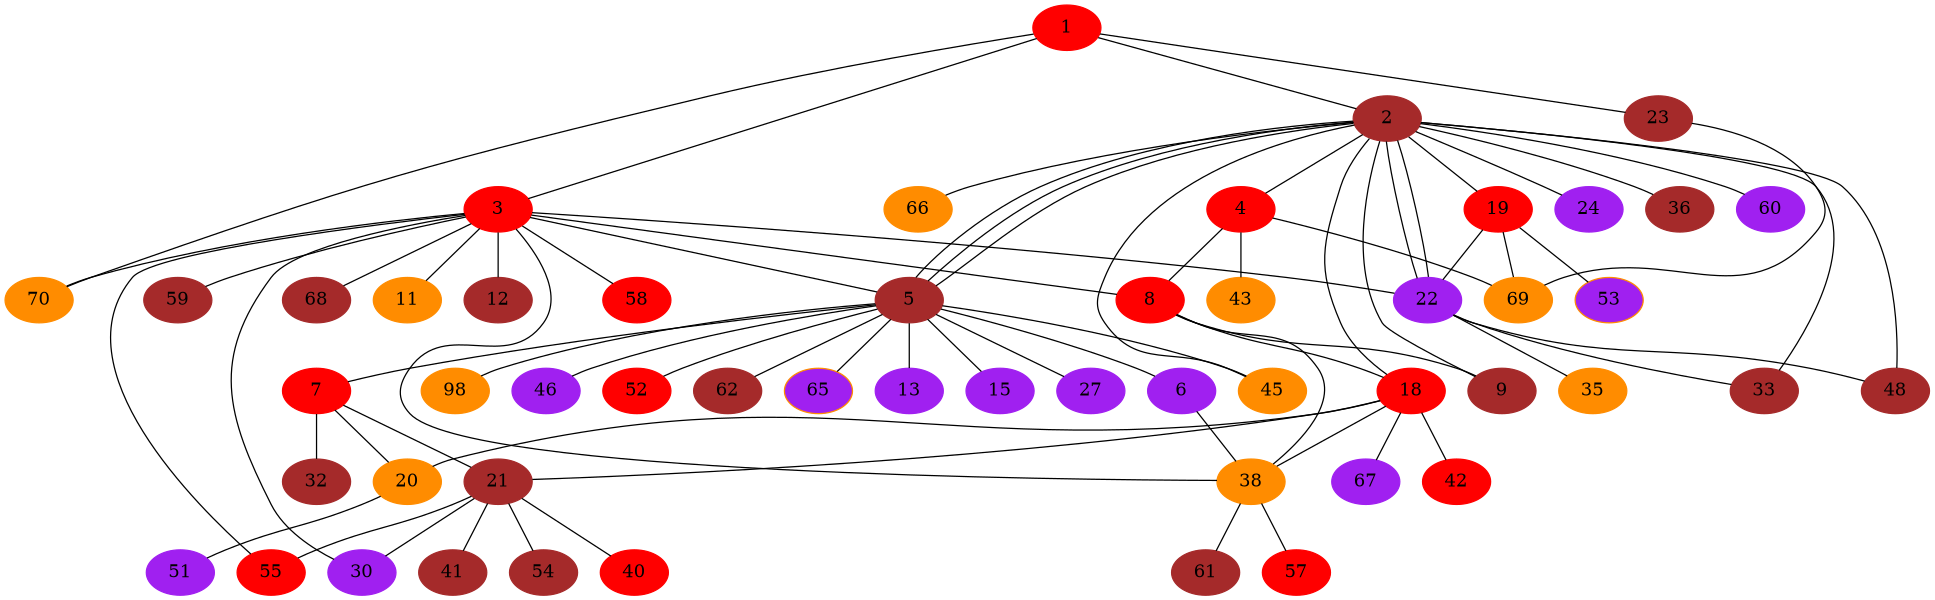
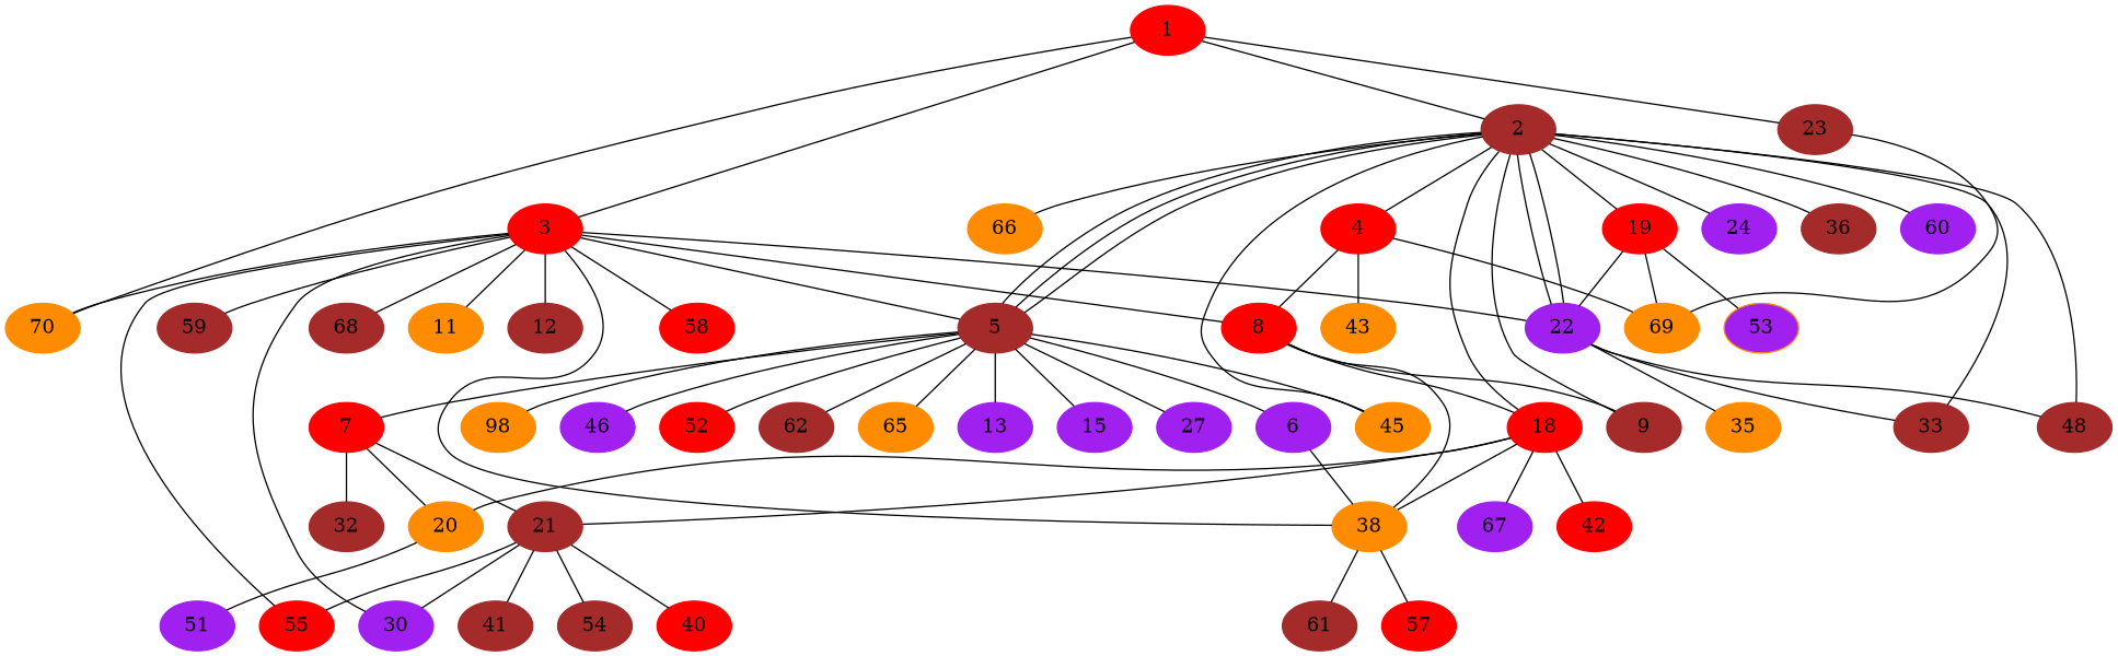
  graph {
    fontname="DejaVu Serif"
    node [color=brown fontname="DejaVu Serif" style=filled]
    edge [fontname="DejaVu Serif"]
    1 [color=red super="+31"]
    2 [super="+37"]
    3 [color=red super="+17"]
    23 [super="+64"]
    70 [color=darkorange]
    4 [color=red super="+29"]
    5 [super="+34"]
    9 [super="+39"]
    18 [color=red super="+49"]
    19 [color=red super="+47"]
    22 [color=purple super="+25"]
    24 [color=purple]
    33 [super="+71"]
    36
    45 [color=darkorange super="+50"]
    48
    60 [color=purple]
    66 [color=darkorange]
    8 [color=red super="+14"]
    11 [color=darkorange]
    12
    30 [color=purple super="+44"]
    38 [color=darkorange super="+56"]
    55 [color=red]
    58 [color=red]
    59
    68
    69 [color=darkorange]
    43 [color=darkorange]
    6 [color=purple]
    7 [color=red super="+10"]
    13 [color=purple super="+16"]
    15 [color=purple]
    27 [color=purple]
    n35 [color=darkorange label=98]
    46 [color=purple]
    52 [color=red]
    62
-   65 [color=darkorange fillcolor=purple]
+   65 [color=darkorange]
    20 [color=darkorange super="+63"]
    21 [super="+26"]
    42 [color=red]
    67 [color=purple]
    53 [color=darkorange fillcolor=purple]
    35 [color=darkorange]
    57 [color=red]
    61
    32
    51 [color=purple]
    40 [color=red]
    41
    54
    1 -- 2
    1 -- 3
    1 -- 23
    1 -- 70
    2 -- 4
    2 -- 5
    2 -- 5
    2 -- 5
    2 -- 9
    2 -- 18
    2 -- 19 [weight=2]
    2 -- 22
    2 -- 22
    2 -- 24
    2 -- 33
    2 -- 36
    2 -- 45
    2 -- 48
    2 -- 60
    2 -- 66
    3 -- 70
    3 -- 5
    3 -- 22
    3 -- 8
    3 -- 11
    3 -- 12
    3 -- 30
    3 -- 38
    3 -- 55
    3 -- 58
    3 -- 59
    3 -- 68
    23 -- 69
    4 -- 8
    4 -- 69
    4 -- 43
    5 -- 45
    5 -- 6
    5 -- 7
    5 -- 13 [weight=2]
    5 -- 15
    5 -- 27
    5 -- n35
    5 -- 46
    5 -- 52
    5 -- 62
    5 -- 65
    18 -- 38
    18 -- 20
    18 -- 21
    18 -- 42
    18 -- 67
    19 -- 22
    19 -- 69
    19 -- 53
    22 -- 33
    22 -- 48
    22 -- 35
    8 -- 9
    8 -- 18
    8 -- 38
    38 -- 57
    38 -- 61
    6 -- 38
    7 -- 20
    7 -- 21
    7 -- 32
    20 -- 51
    21 -- 30
    21 -- 55
    21 -- 40
    21 -- 41
    21 -- 54
  }
